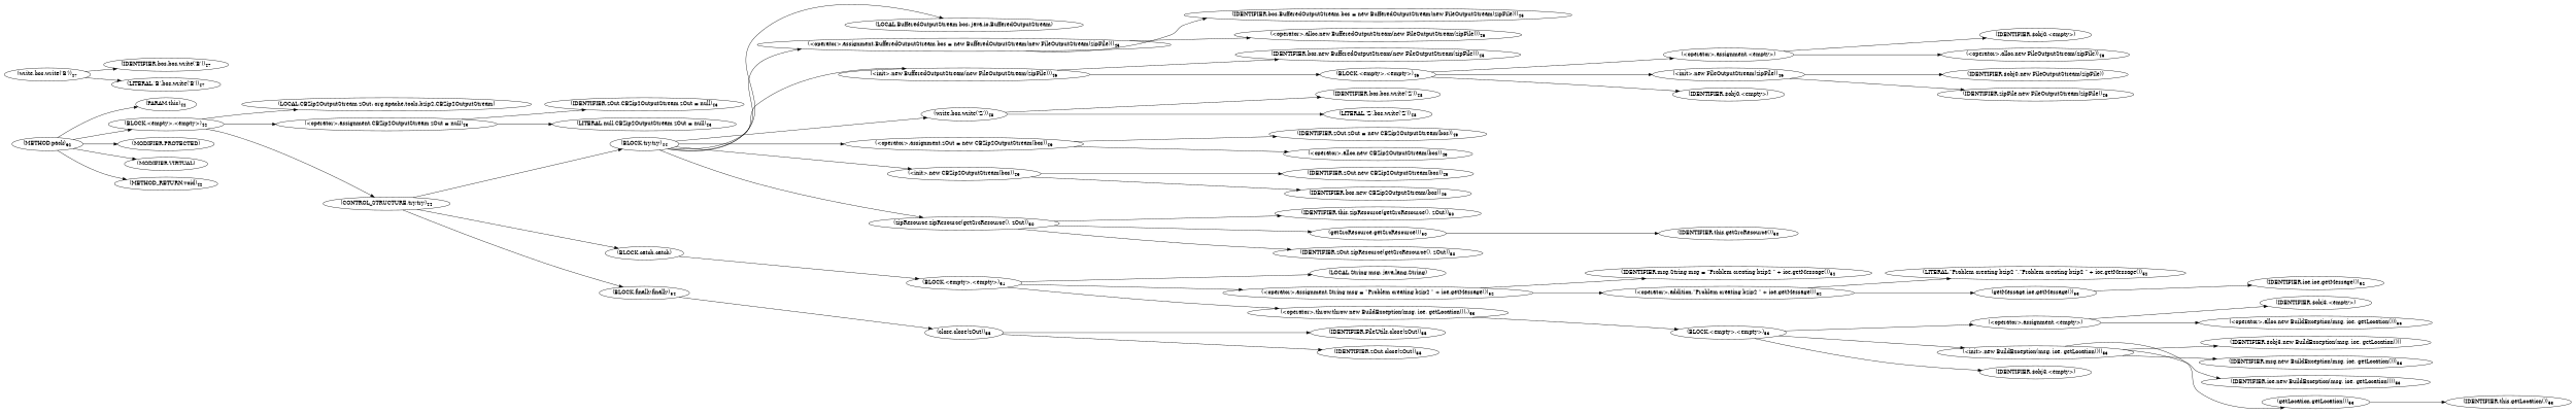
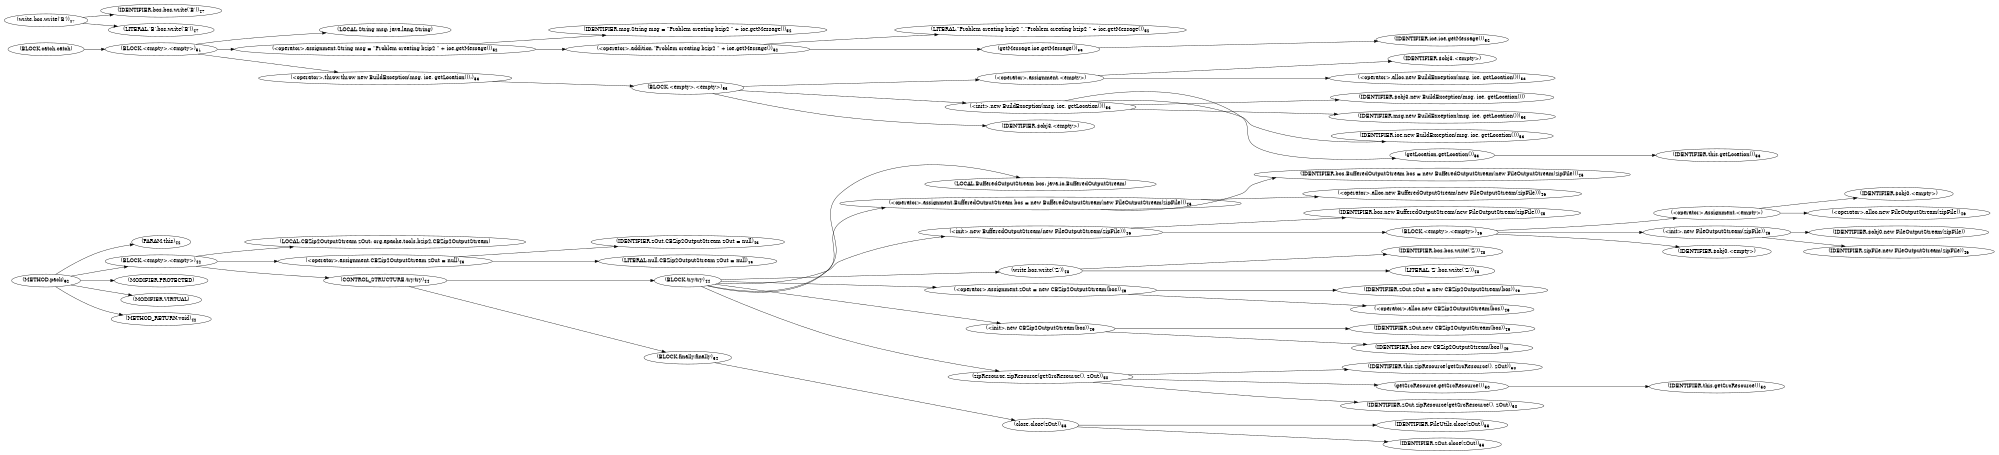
  digraph {
    rankdir=LR
    n1 [label=<(METHOD,pack)<SUB>92</SUB>>]
    n2 [label=<(PARAM,this)<SUB>42</SUB>>]
    n3 [label=<(BLOCK,&lt;empty&gt;,&lt;empty&gt;)<SUB>42</SUB>>]
    n4 [label=<(MODIFIER,PROTECTED)>]
    n5 [label=<(MODIFIER,VIRTUAL)>]
    n6 [label=<(METHOD_RETURN,void)<SUB>42</SUB>>]
    n7 [label=<(LOCAL,CBZip2OutputStream zOut: org.apache.tools.bzip2.CBZip2OutputStream)>]
    n8 [label=<(&lt;operator&gt;.assignment,CBZip2OutputStream zOut = null)<SUB>43</SUB>>]
    n9 [label=<(CONTROL_STRUCTURE,try,try)<SUB>44</SUB>>]
    n10 [label=<(IDENTIFIER,zOut,CBZip2OutputStream zOut = null)<SUB>43</SUB>>]
    n11 [label=<(LITERAL,null,CBZip2OutputStream zOut = null)<SUB>43</SUB>>]
    n12 [label=<(BLOCK,try,try)<SUB>44</SUB>>]
    n13 [label=<(BLOCK,catch,catch)>]
    n14 [label=<(BLOCK,finally,finally)<SUB>54</SUB>>]
    n15 [label=<(LOCAL,BufferedOutputStream bos: java.io.BufferedOutputStream)>]
    n16 [label=<(&lt;operator&gt;.assignment,BufferedOutputStream bos = new BufferedOutputStream(new FileOutputStream(zipFile)))<SUB>45</SUB>>]
    n17 [label=<(&lt;init&gt;,new BufferedOutputStream(new FileOutputStream(zipFile)))<SUB>46</SUB>>]
    n18 [label=<(write,bos.write('Z'))<SUB>48</SUB>>]
    n19 [label=<(&lt;operator&gt;.assignment,zOut = new CBZip2OutputStream(bos))<SUB>49</SUB>>]
    n20 [label=<(&lt;init&gt;,new CBZip2OutputStream(bos))<SUB>49</SUB>>]
    n21 [label=<(zipResource,zipResource(getSrcResource(), zOut))<SUB>50</SUB>>]
    n22 [label=<(BLOCK,&lt;empty&gt;,&lt;empty&gt;)<SUB>51</SUB>>]
    n23 [label=<(close,close(zOut))<SUB>55</SUB>>]
    n24 [label=<(IDENTIFIER,bos,BufferedOutputStream bos = new BufferedOutputStream(new FileOutputStream(zipFile)))<SUB>45</SUB>>]
    n25 [label=<(&lt;operator&gt;.alloc,new BufferedOutputStream(new FileOutputStream(zipFile)))<SUB>46</SUB>>]
    n26 [label=<(IDENTIFIER,bos,new BufferedOutputStream(new FileOutputStream(zipFile)))<SUB>45</SUB>>]
    n27 [label=<(BLOCK,&lt;empty&gt;,&lt;empty&gt;)<SUB>46</SUB>>]
    n28 [label=<(write,bos.write('B'))<SUB>47</SUB>>]
    n29 [label=<(IDENTIFIER,bos,bos.write('B'))<SUB>47</SUB>>]
    n30 [label=<(LITERAL,'B',bos.write('B'))<SUB>47</SUB>>]
    n31 [label=<(IDENTIFIER,bos,bos.write('Z'))<SUB>48</SUB>>]
    n32 [label=<(LITERAL,'Z',bos.write('Z'))<SUB>48</SUB>>]
    n33 [label=<(IDENTIFIER,zOut,zOut = new CBZip2OutputStream(bos))<SUB>49</SUB>>]
    n34 [label=<(&lt;operator&gt;.alloc,new CBZip2OutputStream(bos))<SUB>49</SUB>>]
    n35 [label=<(IDENTIFIER,zOut,new CBZip2OutputStream(bos))<SUB>49</SUB>>]
    n36 [label=<(IDENTIFIER,bos,new CBZip2OutputStream(bos))<SUB>49</SUB>>]
    n37 [label=<(IDENTIFIER,this,zipResource(getSrcResource(), zOut))<SUB>50</SUB>>]
    n38 [label=<(getSrcResource,getSrcResource())<SUB>50</SUB>>]
    n39 [label=<(IDENTIFIER,zOut,zipResource(getSrcResource(), zOut))<SUB>50</SUB>>]
    n40 [label=<(&lt;operator&gt;.assignment,&lt;empty&gt;)>]
    n41 [label=<(&lt;init&gt;,new FileOutputStream(zipFile))<SUB>46</SUB>>]
    n42 [label=<(IDENTIFIER,$obj0,&lt;empty&gt;)>]
    n43 [label=<(IDENTIFIER,$obj0,&lt;empty&gt;)>]
    n44 [label=<(&lt;operator&gt;.alloc,new FileOutputStream(zipFile))<SUB>46</SUB>>]
    n45 [label=<(IDENTIFIER,$obj0,new FileOutputStream(zipFile))>]
    n46 [label=<(IDENTIFIER,zipFile,new FileOutputStream(zipFile))<SUB>46</SUB>>]
    n47 [label=<(IDENTIFIER,this,getSrcResource())<SUB>50</SUB>>]
    n48 [label=<(LOCAL,String msg: java.lang.String)>]
    n49 [label=<(&lt;operator&gt;.assignment,String msg = &quot;Problem creating bzip2 &quot; + ioe.getMessage())<SUB>52</SUB>>]
    n50 [label=<(&lt;operator&gt;.throw,throw new BuildException(msg, ioe, getLocation());)<SUB>53</SUB>>]
    n51 [label=<(IDENTIFIER,msg,String msg = &quot;Problem creating bzip2 &quot; + ioe.getMessage())<SUB>52</SUB>>]
    n52 [label=<(&lt;operator&gt;.addition,&quot;Problem creating bzip2 &quot; + ioe.getMessage())<SUB>52</SUB>>]
    n53 [label=<(BLOCK,&lt;empty&gt;,&lt;empty&gt;)<SUB>53</SUB>>]
    n54 [label=<(LITERAL,&quot;Problem creating bzip2 &quot;,&quot;Problem creating bzip2 &quot; + ioe.getMessage())<SUB>52</SUB>>]
    n55 [label=<(getMessage,ioe.getMessage())<SUB>53</SUB>>]
    n56 [label=<(IDENTIFIER,ioe,ioe.getMessage())<SUB>52</SUB>>]
    n57 [label=<(&lt;operator&gt;.assignment,&lt;empty&gt;)>]
    n58 [label=<(&lt;init&gt;,new BuildException(msg, ioe, getLocation()))<SUB>53</SUB>>]
    n59 [label=<(IDENTIFIER,$obj3,&lt;empty&gt;)>]
    n60 [label=<(IDENTIFIER,$obj3,&lt;empty&gt;)>]
    n61 [label=<(&lt;operator&gt;.alloc,new BuildException(msg, ioe, getLocation()))<SUB>53</SUB>>]
    n62 [label=<(IDENTIFIER,$obj3,new BuildException(msg, ioe, getLocation()))>]
    n63 [label=<(IDENTIFIER,msg,new BuildException(msg, ioe, getLocation()))<SUB>53</SUB>>]
    n64 [label=<(IDENTIFIER,ioe,new BuildException(msg, ioe, getLocation()))<SUB>53</SUB>>]
    n65 [label=<(getLocation,getLocation())<SUB>53</SUB>>]
    n66 [label=<(IDENTIFIER,this,getLocation())<SUB>53</SUB>>]
    n67 [label=<(IDENTIFIER,FileUtils,close(zOut))<SUB>55</SUB>>]
    n68 [label=<(IDENTIFIER,zOut,close(zOut))<SUB>55</SUB>>]
    n1 -> n2
    n1 -> n3
    n1 -> n4
    n1 -> n5
    n1 -> n6
    n3 -> n7
    n3 -> n8
    n3 -> n9
    n8 -> n10
    n8 -> n11
    n9 -> n12
-   n9 -> n13
    n9 -> n14
    n12 -> n15
    n12 -> n16
    n12 -> n17
    n12 -> n18
    n12 -> n19
    n12 -> n20
    n12 -> n21
    n13 -> n22
    n14 -> n23
    n16 -> n24
    n16 -> n25
    n17 -> n26
    n17 -> n27
    n18 -> n31
    n18 -> n32
    n19 -> n33
    n19 -> n34
    n20 -> n35
    n20 -> n36
    n21 -> n37
    n21 -> n38
    n21 -> n39
    n22 -> n48
    n22 -> n49
    n22 -> n50
    n23 -> n67
    n23 -> n68
    n27 -> n40
    n27 -> n41
    n27 -> n42
    n28 -> n29
    n28 -> n30
    n38 -> n47
    n40 -> n43
    n40 -> n44
    n41 -> n45
    n41 -> n46
    n49 -> n51
    n49 -> n52
    n50 -> n53
    n52 -> n54
    n52 -> n55
    n53 -> n57
    n53 -> n58
    n53 -> n59
    n55 -> n56
    n57 -> n60
    n57 -> n61
    n58 -> n62
    n58 -> n63
    n58 -> n64
    n58 -> n65
    n65 -> n66
  }
